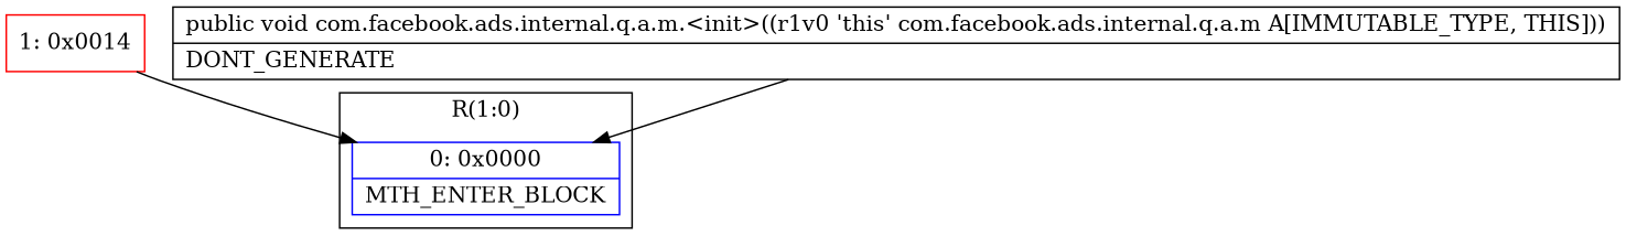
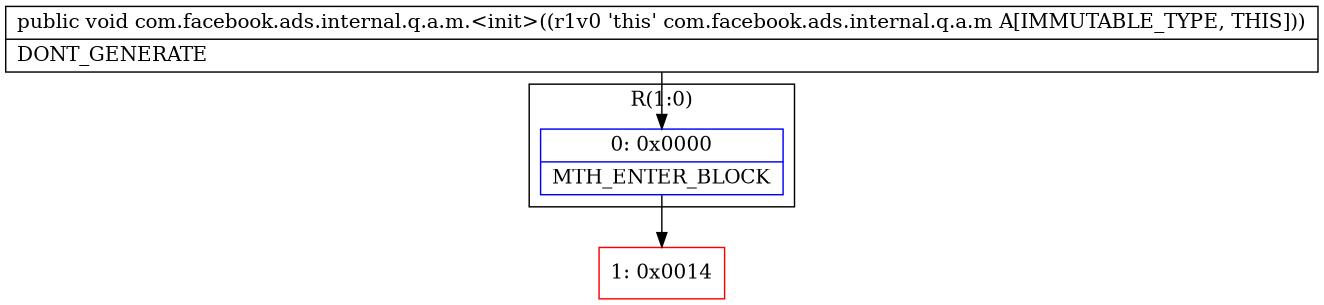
  digraph {
    node [shape=record]
    n1 [color=blue label="{0\:\ 0x0000|MTH_ENTER_BLOCK\l}"]
    n2 [color=red label="{1\:\ 0x0014}"]
    n3 [label="{public void com.facebook.ads.internal.q.a.m.\<init\>((r1v0 'this' com.facebook.ads.internal.q.a.m A[IMMUTABLE_TYPE, THIS]))  | DONT_GENERATE\l}"]
    subgraph cluster_1 {
      label="R(1:0)"
      n1
    }
-   n2 -> n1
+   n1 -> n2
    n3 -> n1
  }
